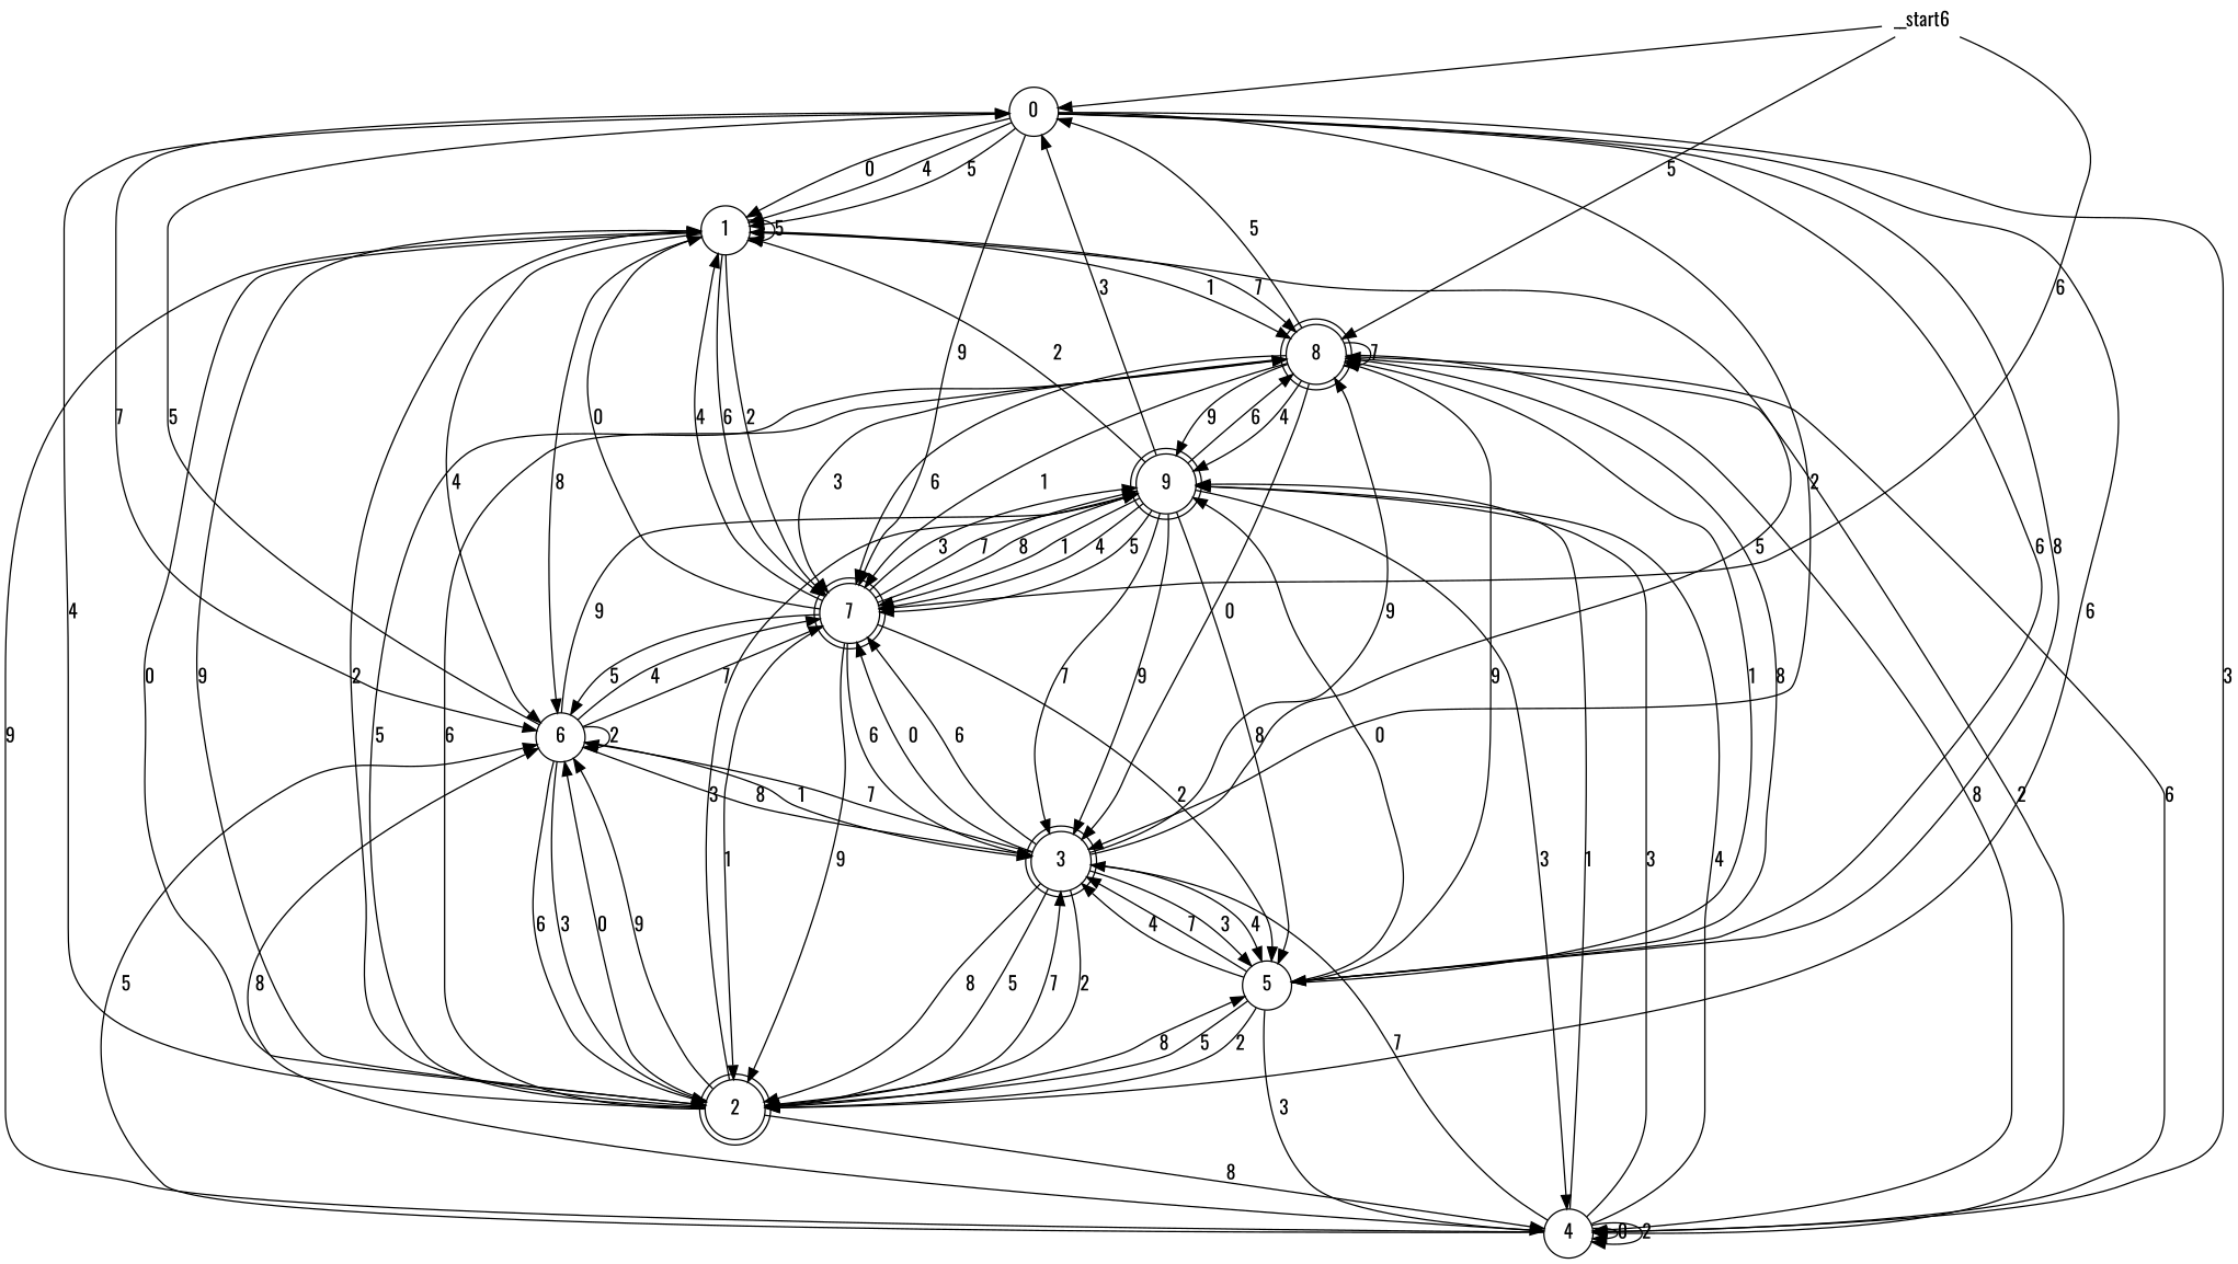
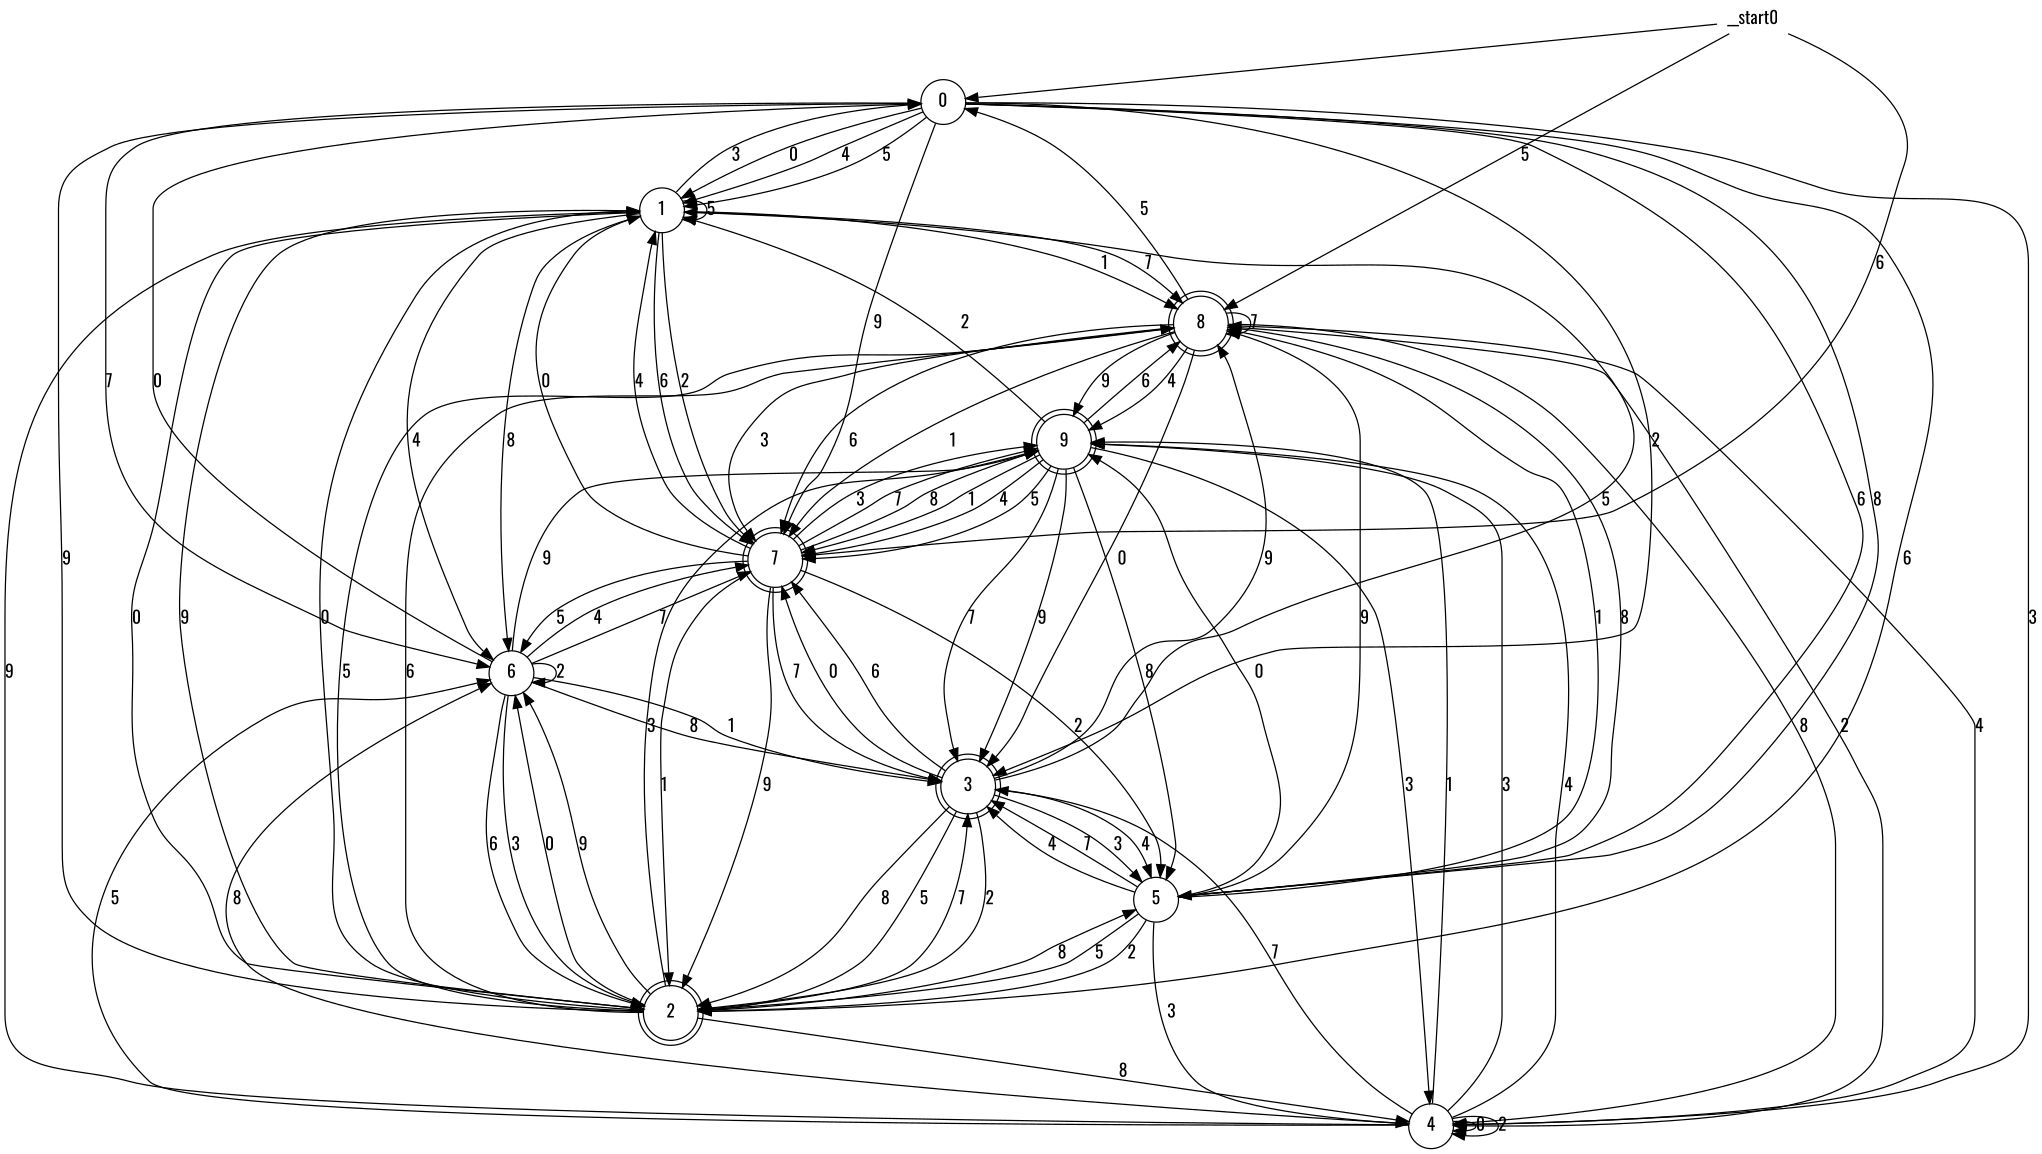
  digraph {
    fontname=Oswald
    node [fontname=Oswald shape=circle]
    edge [fontname=Oswald]
    n1 [label=0]
    n2 [label=1]
    n3 [label=2 shape=doublecircle]
    n4 [label=3 shape=doublecircle]
    n5 [label=4]
    n6 [label=5]
    n7 [label=6]
    n8 [label=7 shape=doublecircle]
    n9 [label=8 shape=doublecircle]
    n10 [label=9 shape=doublecircle]
-   __start0 [height=0 shape=none width=0 label=__start6]
+   __start0 [height=0 shape=none width=0]
    n1 -> n2 [label=0]
    n1 -> n2 [label=4]
    n1 -> n2 [label=5]
    n1 -> n3 [label=6]
    n1 -> n4 [label=2]
    n1 -> n5 [label=3]
    n1 -> n6 [label=6]
    n1 -> n6 [label=8]
    n1 -> n7 [label=7]
    n1 -> n8 [label=9]
-   n10 -> n1 [label=3]
+   n2 -> n1 [label=3]
    n2 -> n2 [label=5]
    n2 -> n3 [label=0]
    n2 -> n3 [label=9]
    n2 -> n7 [label=4]
    n2 -> n7 [label=8]
    n2 -> n8 [label=2]
    n2 -> n8 [label=6]
    n2 -> n9 [label=1]
    n2 -> n9 [label=7]
-   n3 -> n1 [label=4]
-   n3 -> n2 [label=2]
+   n3 -> n1 [label=9]
+   n3 -> n2 [label=0]
    n3 -> n4 [label=7]
    n3 -> n5 [label=8]
    n3 -> n6 [label=8]
    n3 -> n7 [label=0]
    n3 -> n7 [label=9]
    n3 -> n9 [label=5]
    n3 -> n9 [label=6]
    n3 -> n10 [label=3]
    n4 -> n2 [label=5]
    n4 -> n3 [label=2]
    n4 -> n3 [label=5]
    n4 -> n3 [label=8]
    n4 -> n6 [label=3]
    n4 -> n6 [label=4]
-   n4 -> n7 [label=7]
    n4 -> n8 [label=0]
    n4 -> n8 [label=6]
    n4 -> n9 [label=9]
    n5 -> n2 [label=9]
    n5 -> n4 [label=7]
    n5 -> n5 [label=0]
    n5 -> n5 [label=2]
    n5 -> n7 [label=5]
    n5 -> n7 [label=8]
-   n5 -> n9 [label=6]
+   n5 -> n9 [label=4]
    n5 -> n10 [label=1]
    n5 -> n10 [label=3]
    n5 -> n10 [label=4]
    n6 -> n3 [label=2]
    n6 -> n3 [label=5]
    n6 -> n4 [label=4]
    n6 -> n4 [label=7]
    n6 -> n5 [label=3]
    n6 -> n9 [label=1]
    n6 -> n9 [label=8]
    n6 -> n9 [label=9]
    n6 -> n10 [label=0]
-   n7 -> n1 [label=5]
+   n7 -> n1 [label=0]
    n7 -> n3 [label=3]
    n7 -> n3 [label=6]
    n7 -> n4 [label=1]
    n7 -> n4 [label=8]
    n7 -> n7 [label=2]
    n7 -> n8 [label=4]
    n7 -> n8 [label=7]
    n7 -> n10 [label=9]
    n8 -> n2 [label=0]
    n8 -> n2 [label=4]
    n8 -> n3 [label=1]
    n8 -> n3 [label=9]
-   n8 -> n4 [label=6]
+   n8 -> n4 [label=7]
    n8 -> n6 [label=2]
    n8 -> n7 [label=5]
    n8 -> n10 [label=3]
    n8 -> n10 [label=7]
    n8 -> n10 [label=8]
    n9 -> n1 [label=5]
    n9 -> n4 [label=0]
    n9 -> n5 [label=2]
    n9 -> n5 [label=8]
    n9 -> n8 [label=1]
    n9 -> n8 [label=3]
    n9 -> n8 [label=6]
    n9 -> n9 [label=7]
    n9 -> n10 [label=4]
    n9 -> n10 [label=9]
    n10 -> n2 [label=2]
    n10 -> n4 [label=7]
    n10 -> n4 [label=9]
    n10 -> n5 [label=3]
    n10 -> n6 [label=8]
    n10 -> n8 [label=1]
    n10 -> n8 [label=4]
    n10 -> n8 [label=5]
    n10 -> n9 [label=6]
    __start0 -> n1
    __start0 -> n8 [label=6]
    __start0 -> n9 [label=5]
  }
